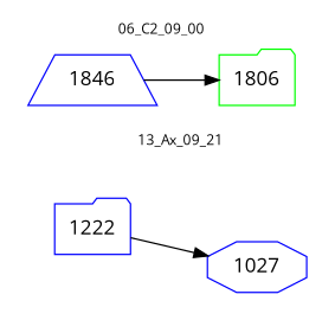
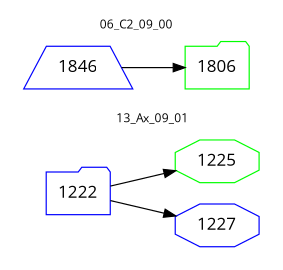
  digraph {
    fontname="Open Sans"
    rankdir=LR
    node [color=blue fontname="Open Sans" shape=folder]
    edge [color=black fontname="Open Sans"]
    n1 [label=1222]
-   n2 [label=1027 shape=octagon]
+   n2 [label=1227 shape=octagon]
+   n3 [color=green label=1225 shape=octagon]
    n4 [label=1846 shape=trapezium]
    n5 [color=green label=1806]
    subgraph cluster_1 {
      color=white
      fontsize=10
-     label="13_Ax_09_21"
+     label="13_Ax_09_01"
      n1
      n2
+     n3
    }
    subgraph cluster_2 {
      color=white
      fontsize=10
      label="06_C2_09_00"
      n4
      n5
    }
    n1 -> n2
+   n1 -> n3
    n4 -> n5
  }
